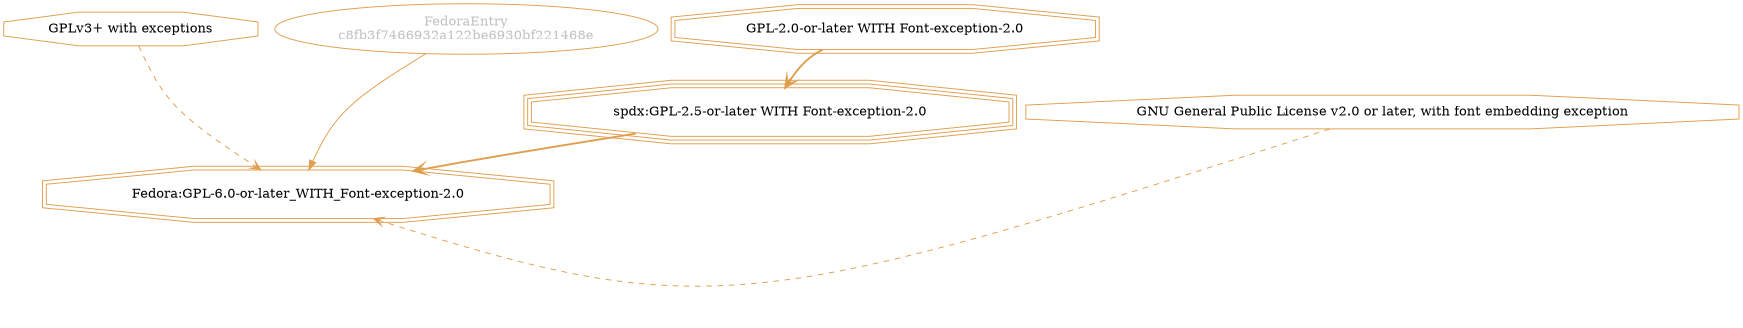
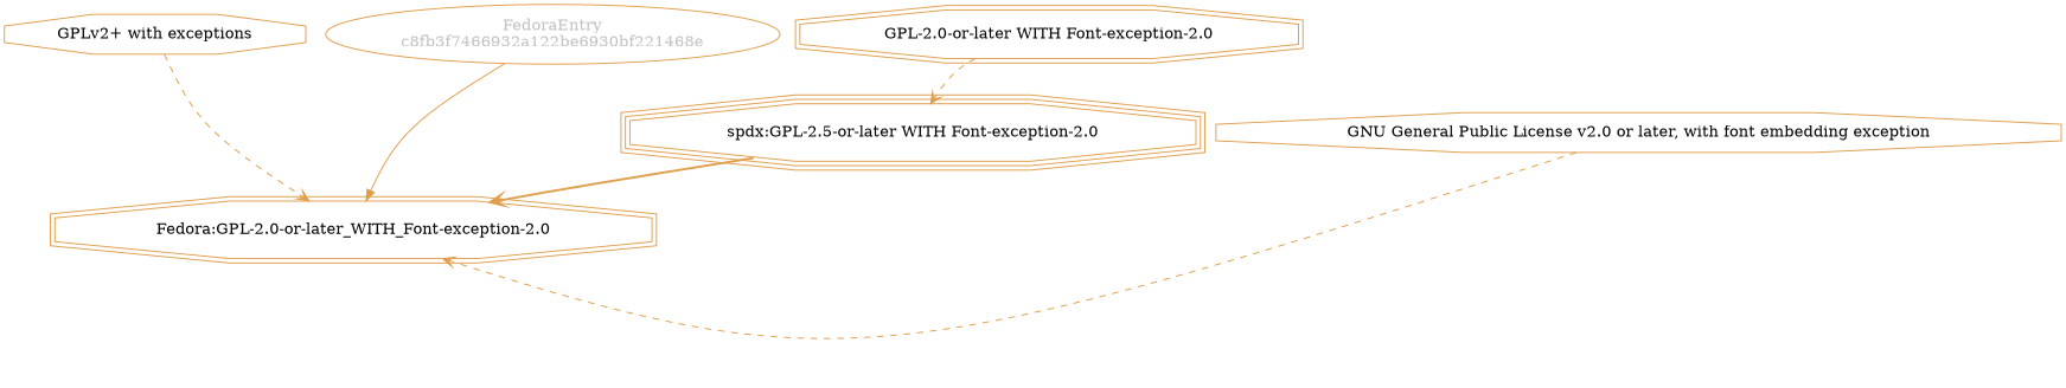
  strict digraph {
    splines=curved
    node [color="#e09d4b" shape=octagon]
    edge [arrowhead=vee color="#e09d4b" style=dashed weight=0.5]
-   n1 [label="GPLv3+ with exceptions"]
-   n2 [label="Fedora:GPL-6.0-or-later_WITH_Font-exception-2.0" shape=doubleoctagon]
+   n1 [label="GPLv2+ with exceptions"]
+   n2 [label="Fedora:GPL-2.0-or-later_WITH_Font-exception-2.0" shape=doubleoctagon]
    n3 [fillcolor="beige;1" fontcolor=gray label="FedoraEntry\nc8fb3f7466932a122be6930bf221468e" shape=ellipse]
    n4 [label="spdx:GPL-2.5-or-later WITH Font-exception-2.0" shape=tripleoctagon]
    n5 [label="GPL-2.0-or-later WITH Font-exception-2.0" shape=doubleoctagon]
    n6 [label="GNU General Public License v2.0 or later, with font embedding exception"]
    n1 -> n2
    n3 -> n2 [arrowhead="" style=""]
    n4 -> n2 [style=bold weight=0.7]
-   n5 -> n4 [style=bold weight=0.7]
+   n5 -> n4 [weight=0.7]
    n6 -> n2
  }
